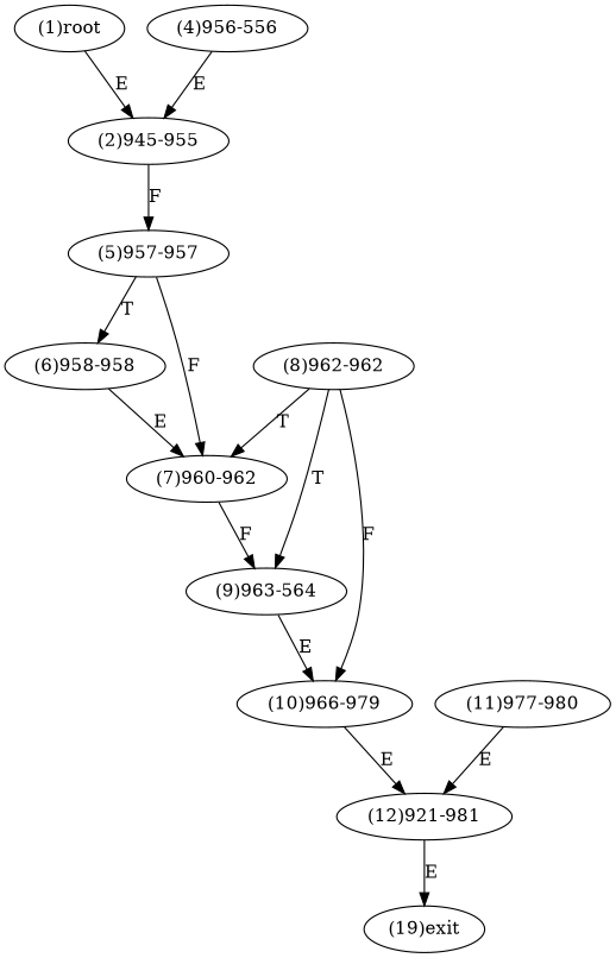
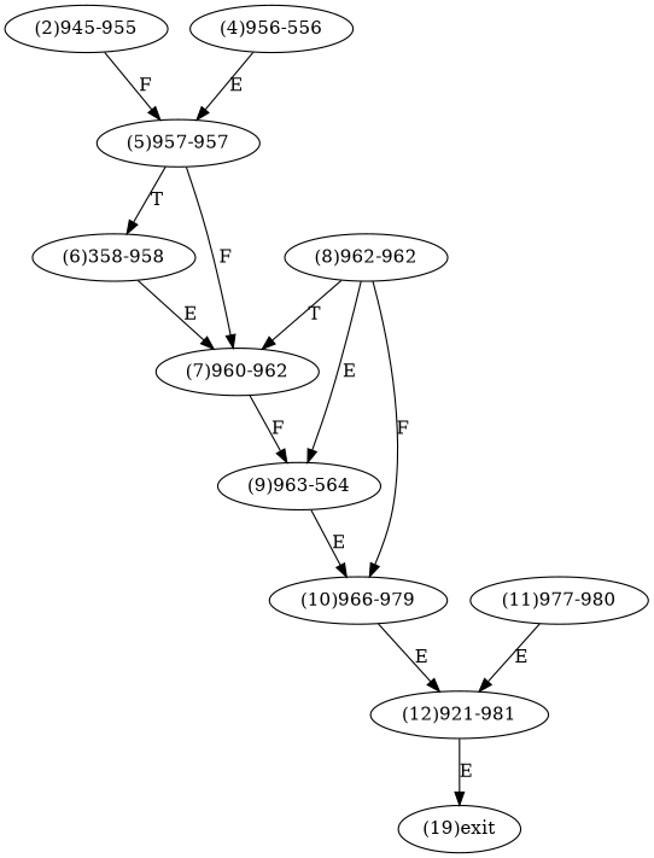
  digraph {
-   n1 [label="(1)root"]
    n2 [label="(2)945-955"]
    n3 [label="(5)957-957"]
-   n4 [label="(6)958-958"]
+   n4 [label="(6)358-958"]
    n5 [label="(7)960-962"]
    n6 [label="(4)956-556"]
    n7 [label="(9)963-564"]
    n8 [label="(8)962-962"]
    n9 [label="(10)966-979"]
    n10 [label="(12)921-981"]
    n11 [label="(19)exit"]
    n12 [label="(11)977-980"]
-   n1 -> n2 [label=E]
    n2 -> n3 [label=F]
    n3 -> n4 [label=T]
    n3 -> n5 [label=F]
    n4 -> n5 [label=E]
    n5 -> n7 [label=F]
-   n6 -> n2 [label=E]
+   n6 -> n3 [label=E]
    n7 -> n9 [label=E]
    n8 -> n5 [label=T]
-   n8 -> n7 [label=T]
+   n8 -> n7 [label=E]
    n8 -> n9 [label=F]
    n9 -> n10 [label=E]
    n10 -> n11 [label=E]
    n12 -> n10 [label=E]
  }
